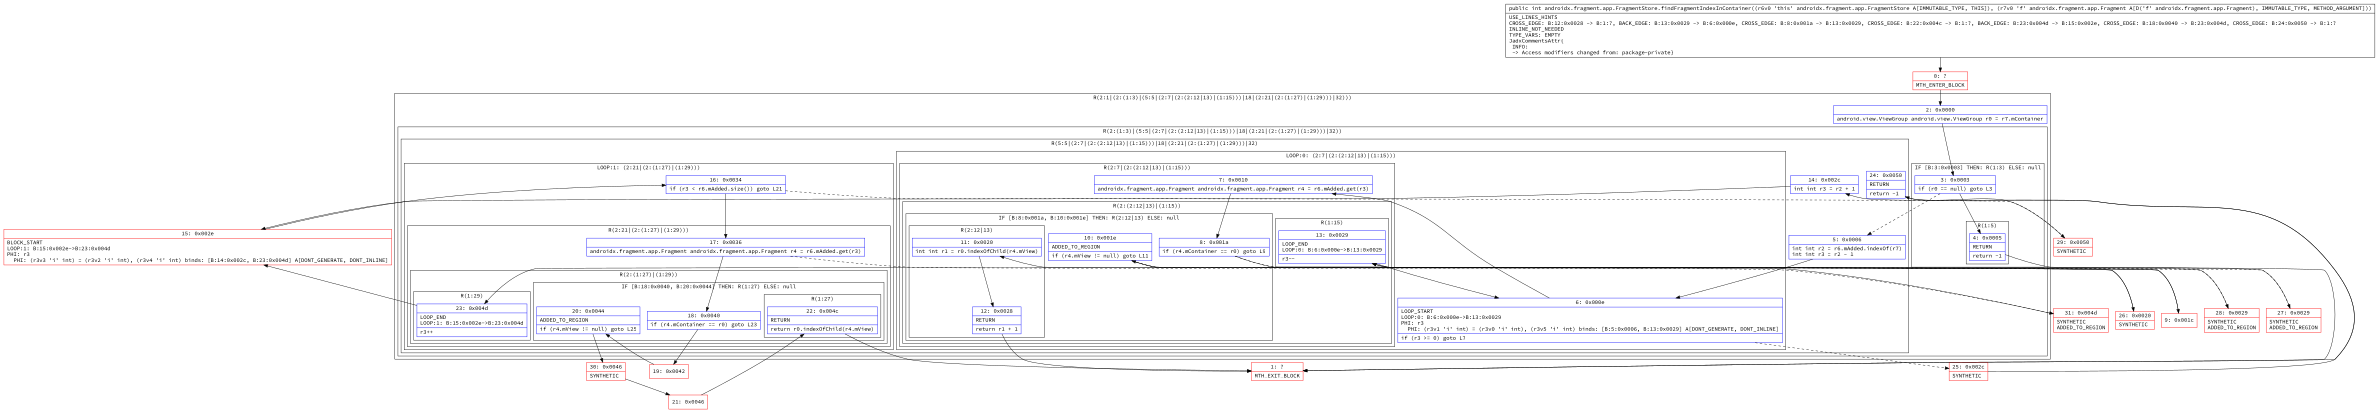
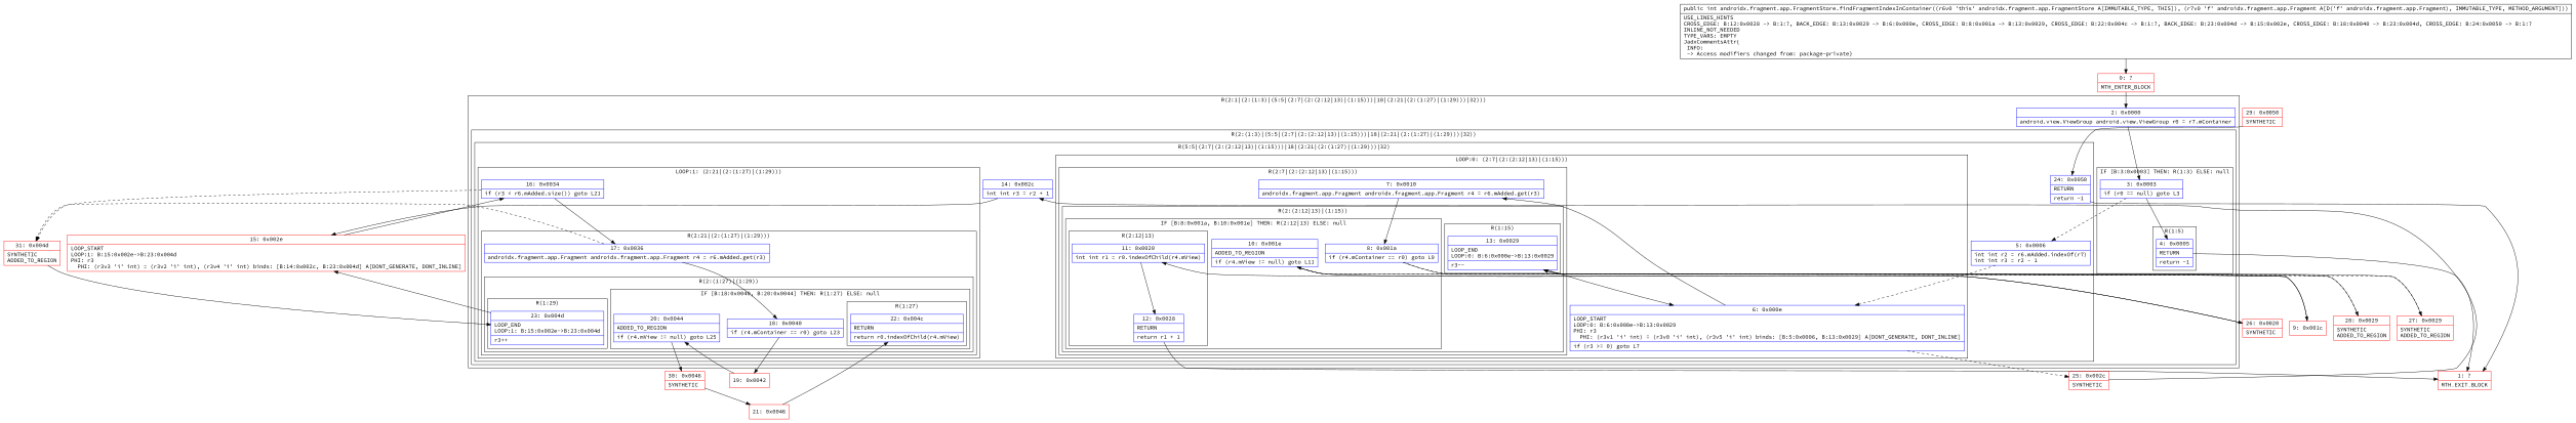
  digraph {
    fontname="Source Code Pro"
    node [color=blue fontname="Source Code Pro" shape=record]
    edge [fontname="Source Code Pro"]
    n1 [label="{4\:\ 0x0005|RETURN\l|return \-1\l}"]
    n2 [label="{3\:\ 0x0003|if (r0 == null) goto L3\l}"]
    n3 [label="{11\:\ 0x0020|int int r1 = r0.indexOfChild(r4.mView)\l}"]
    n4 [label="{12\:\ 0x0028|RETURN\l|return r1 + 1\l}"]
    n5 [label="{8\:\ 0x001a|if (r4.mContainer == r0) goto L9\l}"]
    n6 [label="{10\:\ 0x001e|ADDED_TO_REGION\l|if (r4.mView != null) goto L11\l}"]
    n7 [label="{13\:\ 0x0029|LOOP_END\lLOOP:0: B:6:0x000e\-\>B:13:0x0029\l|r3\-\-\l}"]
    n8 [label="{7\:\ 0x0010|androidx.fragment.app.Fragment androidx.fragment.app.Fragment r4 = r6.mAdded.get(r3)\l}"]
    n9 [label="{6\:\ 0x000e|LOOP_START\lLOOP:0: B:6:0x000e\-\>B:13:0x0029\lPHI: r3 \l  PHI: (r3v1 'i' int) = (r3v0 'i' int), (r3v5 'i' int) binds: [B:5:0x0006, B:13:0x0029] A[DONT_GENERATE, DONT_INLINE]\l|if (r3 \>= 0) goto L7\l}"]
    n10 [label="{22\:\ 0x004c|RETURN\l|return r0.indexOfChild(r4.mView)\l}"]
    n11 [label="{18\:\ 0x0040|if (r4.mContainer == r0) goto L23\l}"]
    n12 [label="{20\:\ 0x0044|ADDED_TO_REGION\l|if (r4.mView != null) goto L25\l}"]
    n13 [label="{23\:\ 0x004d|LOOP_END\lLOOP:1: B:15:0x002e\-\>B:23:0x004d\l|r3++\l}"]
    n14 [label="{17\:\ 0x0036|androidx.fragment.app.Fragment androidx.fragment.app.Fragment r4 = r6.mAdded.get(r3)\l}"]
    n15 [label="{16\:\ 0x0034|if (r3 \< r6.mAdded.size()) goto L21\l}"]
    n16 [label="{5\:\ 0x0006|int int r2 = r6.mAdded.indexOf(r7)\lint int r3 = r2 \- 1\l}"]
    n17 [label="{14\:\ 0x002c|int int r3 = r2 + 1\l}"]
    n18 [label="{24\:\ 0x0050|RETURN\l|return \-1\l}"]
    n19 [label="{2\:\ 0x0000|android.view.ViewGroup android.view.ViewGroup r0 = r7.mContainer\l}"]
    n20 [color=red label="{1\:\ ?|MTH_EXIT_BLOCK\l}"]
    n21 [color=red label="{9\:\ 0x001c}"]
    n22 [color=red label="{27\:\ 0x0029|SYNTHETIC\lADDED_TO_REGION\l}"]
    n23 [color=red label="{26\:\ 0x0020|SYNTHETIC\l}"]
    n24 [color=red label="{28\:\ 0x0029|SYNTHETIC\lADDED_TO_REGION\l}"]
    n25 [color=red label="{25\:\ 0x002c|SYNTHETIC\l}"]
    n26 [color=red label="{19\:\ 0x0042}"]
    n27 [color=red label="{30\:\ 0x0046|SYNTHETIC\l}"]
-   n28 [color=red label="{15\:\ 0x002e|BLOCK_START\lLOOP:1: B:15:0x002e\-\>B:23:0x004d\lPHI: r3 \l  PHI: (r3v3 'i' int) = (r3v2 'i' int), (r3v4 'i' int) binds: [B:14:0x002c, B:23:0x004d] A[DONT_GENERATE, DONT_INLINE]\l}"]
+   n28 [color=red label="{15\:\ 0x002e|LOOP_START\lLOOP:1: B:15:0x002e\-\>B:23:0x004d\lPHI: r3 \l  PHI: (r3v3 'i' int) = (r3v2 'i' int), (r3v4 'i' int) binds: [B:14:0x002c, B:23:0x004d] A[DONT_GENERATE, DONT_INLINE]\l}"]
    n29 [color=red label="{31\:\ 0x004d|SYNTHETIC\lADDED_TO_REGION\l}"]
    n30 [color=red label="{29\:\ 0x0050|SYNTHETIC\l}"]
    n31 [color=red label="{21\:\ 0x0046}"]
    n32 [color=red label="{0\:\ ?|MTH_ENTER_BLOCK\l}"]
    n33 [label="{public int androidx.fragment.app.FragmentStore.findFragmentIndexInContainer((r6v0 'this' androidx.fragment.app.FragmentStore A[IMMUTABLE_TYPE, THIS]), (r7v0 'f' androidx.fragment.app.Fragment A[D('f' androidx.fragment.app.Fragment), IMMUTABLE_TYPE, METHOD_ARGUMENT]))  | USE_LINES_HINTS\lCROSS_EDGE: B:12:0x0028 \-\> B:1:?, BACK_EDGE: B:13:0x0029 \-\> B:6:0x000e, CROSS_EDGE: B:8:0x001a \-\> B:13:0x0029, CROSS_EDGE: B:22:0x004c \-\> B:1:?, BACK_EDGE: B:23:0x004d \-\> B:15:0x002e, CROSS_EDGE: B:18:0x0040 \-\> B:23:0x004d, CROSS_EDGE: B:24:0x0050 \-\> B:1:?\lINLINE_NOT_NEEDED\lTYPE_VARS: EMPTY\lJadxCommentsAttr\{\l INFO: \l \-\> Access modifiers changed from: package\-private\}\l}" color=""]
    subgraph cluster_1 {
      label="R(2:1|(2:(1:3)|(5:5|(2:7|(2:(2:12|13)|(1:15)))|18|(2:21|(2:(1:27)|(1:29)))|32)))"
      n19
      subgraph cluster_2 {
        label="R(2:(1:3)|(5:5|(2:7|(2:(2:12|13)|(1:15)))|18|(2:21|(2:(1:27)|(1:29)))|32))"
        subgraph cluster_3 {
          label="IF [B:3:0x0003] THEN: R(1:3) ELSE: null"
          n2
          subgraph cluster_4 {
            label="R(1:5)"
            n1
          }
        }
        subgraph cluster_5 {
          label="R(5:5|(2:7|(2:(2:12|13)|(1:15)))|18|(2:21|(2:(1:27)|(1:29)))|32)"
          n16
          n17
          n18
          subgraph cluster_6 {
            label="LOOP:0: (2:7|(2:(2:12|13)|(1:15)))"
            n9
            subgraph cluster_7 {
              label="R(2:7|(2:(2:12|13)|(1:15)))"
              n8
              subgraph cluster_8 {
                label="R(2:(2:12|13)|(1:15))"
                subgraph cluster_9 {
                  label="IF [B:8:0x001a, B:10:0x001e] THEN: R(2:12|13) ELSE: null"
                  n5
                  n6
                  subgraph cluster_10 {
                    label="R(2:12|13)"
                    n3
                    n4
                  }
                }
                subgraph cluster_11 {
                  label="R(1:15)"
                  n7
                }
              }
            }
          }
          subgraph cluster_12 {
            label="LOOP:1: (2:21|(2:(1:27)|(1:29)))"
            n15
            subgraph cluster_13 {
              label="R(2:21|(2:(1:27)|(1:29)))"
              n14
              subgraph cluster_14 {
                label="R(2:(1:27)|(1:29))"
                subgraph cluster_15 {
                  label="IF [B:18:0x0040, B:20:0x0044] THEN: R(1:27) ELSE: null"
                  n11
                  n12
                  subgraph cluster_16 {
                    label="R(1:27)"
                    n10
                  }
                }
                subgraph cluster_17 {
                  label="R(1:29)"
                  n13
                }
              }
            }
          }
        }
      }
    }
    n1 -> n20
    n2 -> n1
    n2 -> n16 [style=dashed]
    n3 -> n4
    n4 -> n20
    n5 -> n21
    n5 -> n22 [style=dashed]
    n6 -> n23
    n6 -> n24 [style=dashed]
    n7 -> n9
    n8 -> n5
    n9 -> n8
    n9 -> n25 [style=dashed]
-   n10 -> n20
    n11 -> n26
    n12 -> n27
    n13 -> n28
    n14 -> n11
    n14 -> n29 [style=dashed]
    n15 -> n14
-   n15 -> n30 [style=dashed]
-   n16 -> n9
+   n15 -> n29 [style=dashed]
+   n16 -> n9 [style=dashed]
    n17 -> n28
    n18 -> n20
    n19 -> n2
    n21 -> n6
    n22 -> n7
    n23 -> n3
    n24 -> n7
    n25 -> n17
    n26 -> n12
    n27 -> n31
    n28 -> n15
    n29 -> n13
    n30 -> n18
    n31 -> n10
    n32 -> n19
    n33 -> n32
  }
